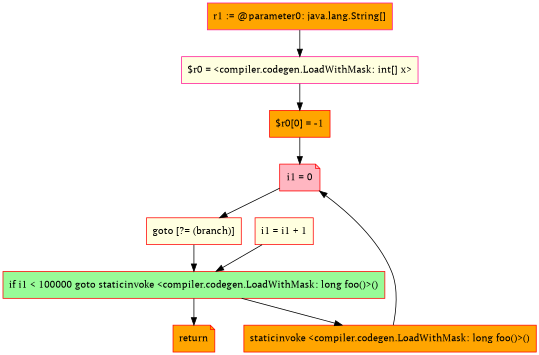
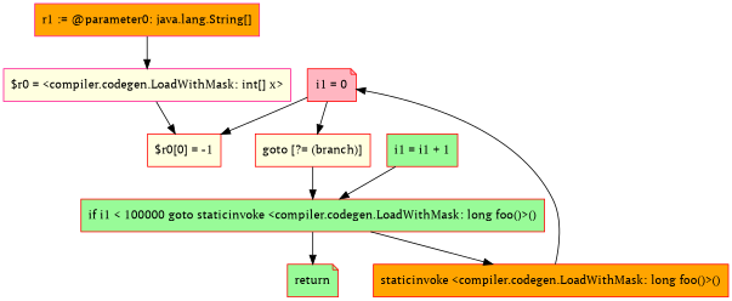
  digraph {
    fontname="PT Serif"
    node [color=red fillcolor=lightyellow fontname="PT Serif" shape=box style=filled]
    edge [fontname="PT Serif"]
    "r1 := @parameter0: java.lang.String[]" [color=deeppink fillcolor=orange]
    "$r0 = <compiler.codegen.LoadWithMask: int[] x>" [color=deeppink]
-   "$r0[0] = -1" [fillcolor=orange]
+   "$r0[0] = -1"
    "i1 = 0" [fillcolor=lightpink shape=note]
    "goto [?= (branch)]"
    "if i1 < 100000 goto staticinvoke <compiler.codegen.LoadWithMask: long foo()>()" [fillcolor=palegreen]
    "staticinvoke <compiler.codegen.LoadWithMask: long foo()>()" [fillcolor=orange]
-   return [fillcolor=orange shape=note]
-   "i1 = i1 + 1"
+   return [fillcolor=palegreen shape=note]
+   "i1 = i1 + 1" [fillcolor=palegreen]
    "r1 := @parameter0: java.lang.String[]" -> "$r0 = <compiler.codegen.LoadWithMask: int[] x>"
    "$r0 = <compiler.codegen.LoadWithMask: int[] x>" -> "$r0[0] = -1"
-   "$r0[0] = -1" -> "i1 = 0"
+   "i1 = 0" -> "$r0[0] = -1"
    "i1 = 0" -> "goto [?= (branch)]"
    "goto [?= (branch)]" -> "if i1 < 100000 goto staticinvoke <compiler.codegen.LoadWithMask: long foo()>()"
    "if i1 < 100000 goto staticinvoke <compiler.codegen.LoadWithMask: long foo()>()" -> "staticinvoke <compiler.codegen.LoadWithMask: long foo()>()"
    "if i1 < 100000 goto staticinvoke <compiler.codegen.LoadWithMask: long foo()>()" -> return
    "staticinvoke <compiler.codegen.LoadWithMask: long foo()>()" -> "i1 = 0"
    "i1 = i1 + 1" -> "if i1 < 100000 goto staticinvoke <compiler.codegen.LoadWithMask: long foo()>()"
  }
